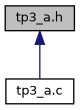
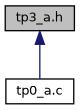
  digraph {
    node [color=black fontname=Helvetica fontsize=10 shape=record style=filled]
    n1 [fillcolor=grey75 fontcolor=black height=0.2 label="tp3_a.h" width=0.4]
-   n2 [fillcolor=white height=0.2 label="tp3_a.c" width=0.4]
+   n2 [fillcolor=white height=0.2 label="tp0_a.c" width=0.4]
    n1 -> n2 [color=midnightblue dir=back fontname=Helvetica fontsize=10 labelfontname=Helvetica labelfontsize=10 style=solid]
  }
